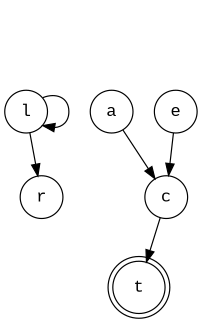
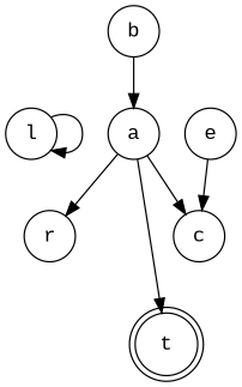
  digraph {
    fontname="Liberation Mono"
    node [color=black fontname="Liberation Mono" shape=circle]
    edge [fontname="Liberation Mono"]
    t [shape=doublecircle]
+   b
    a
    c
    l
    r
    e
+   b -> a
    a -> c
-   c -> t
+   a -> t
    l -> l
-   l -> r
+   a -> r
    e -> c
  }
